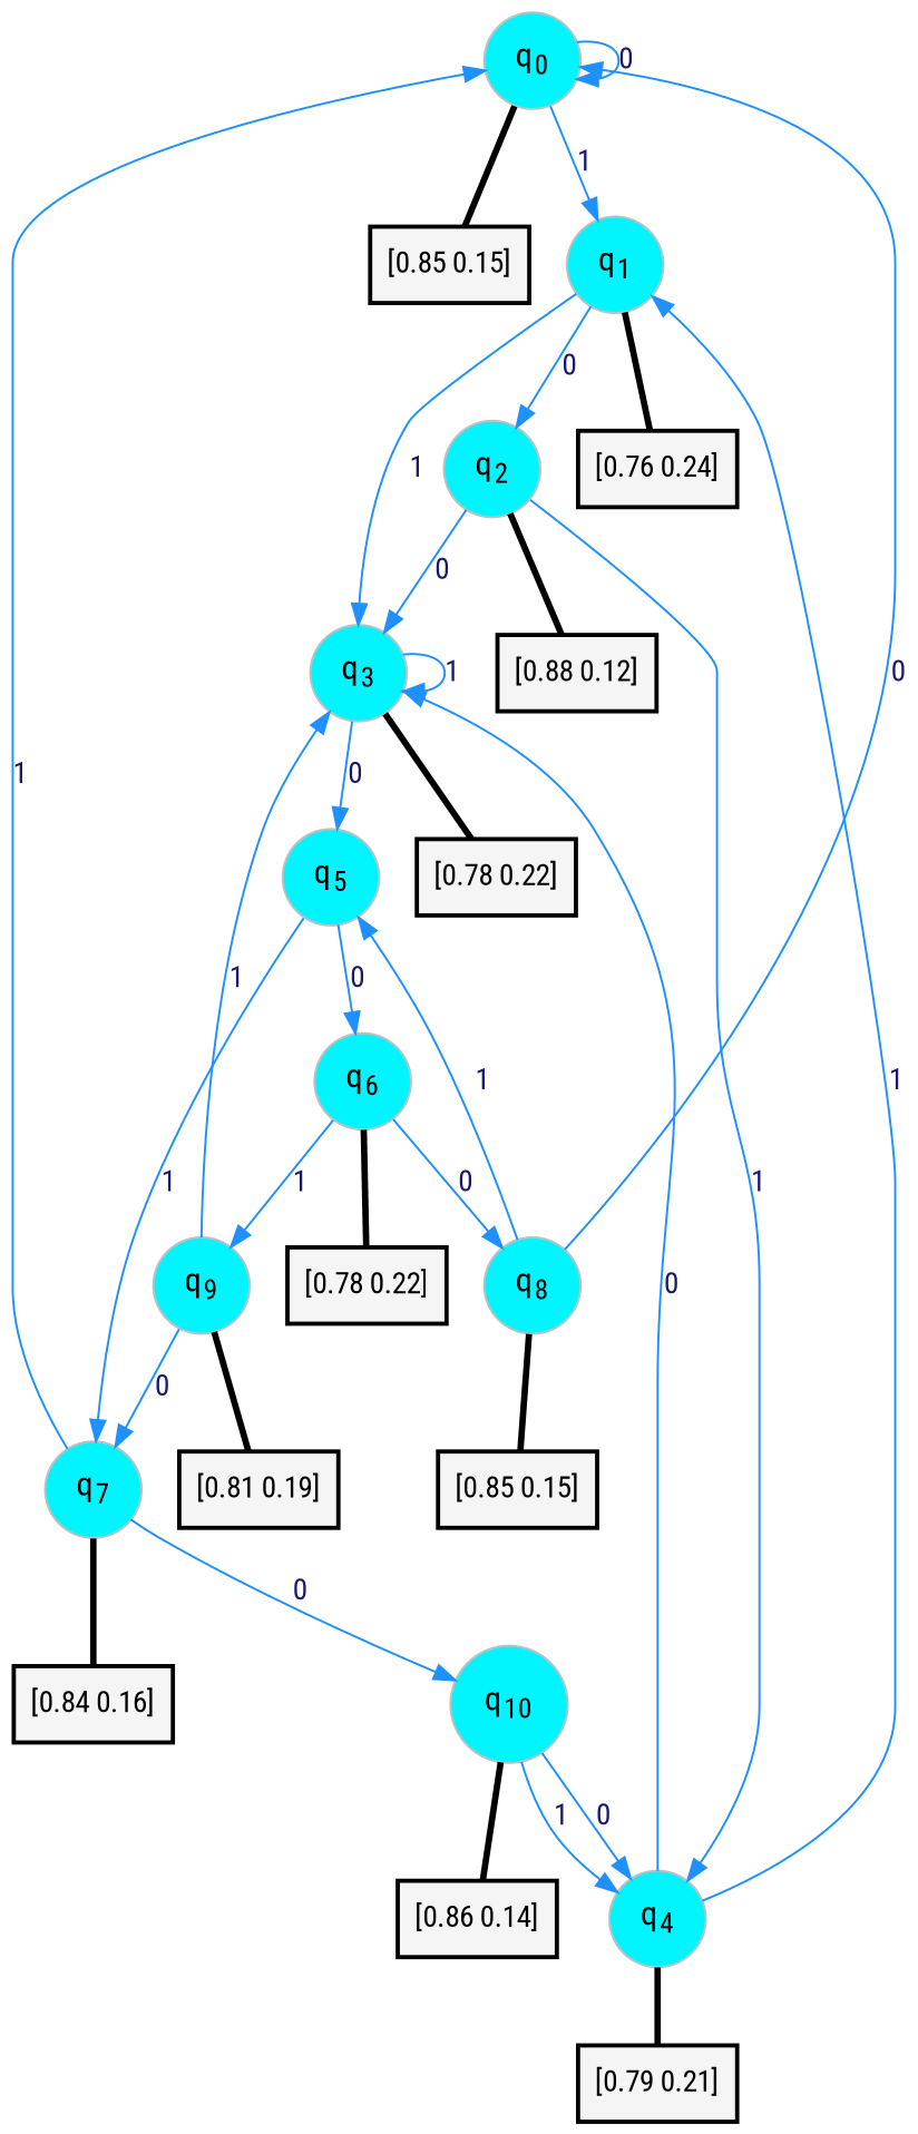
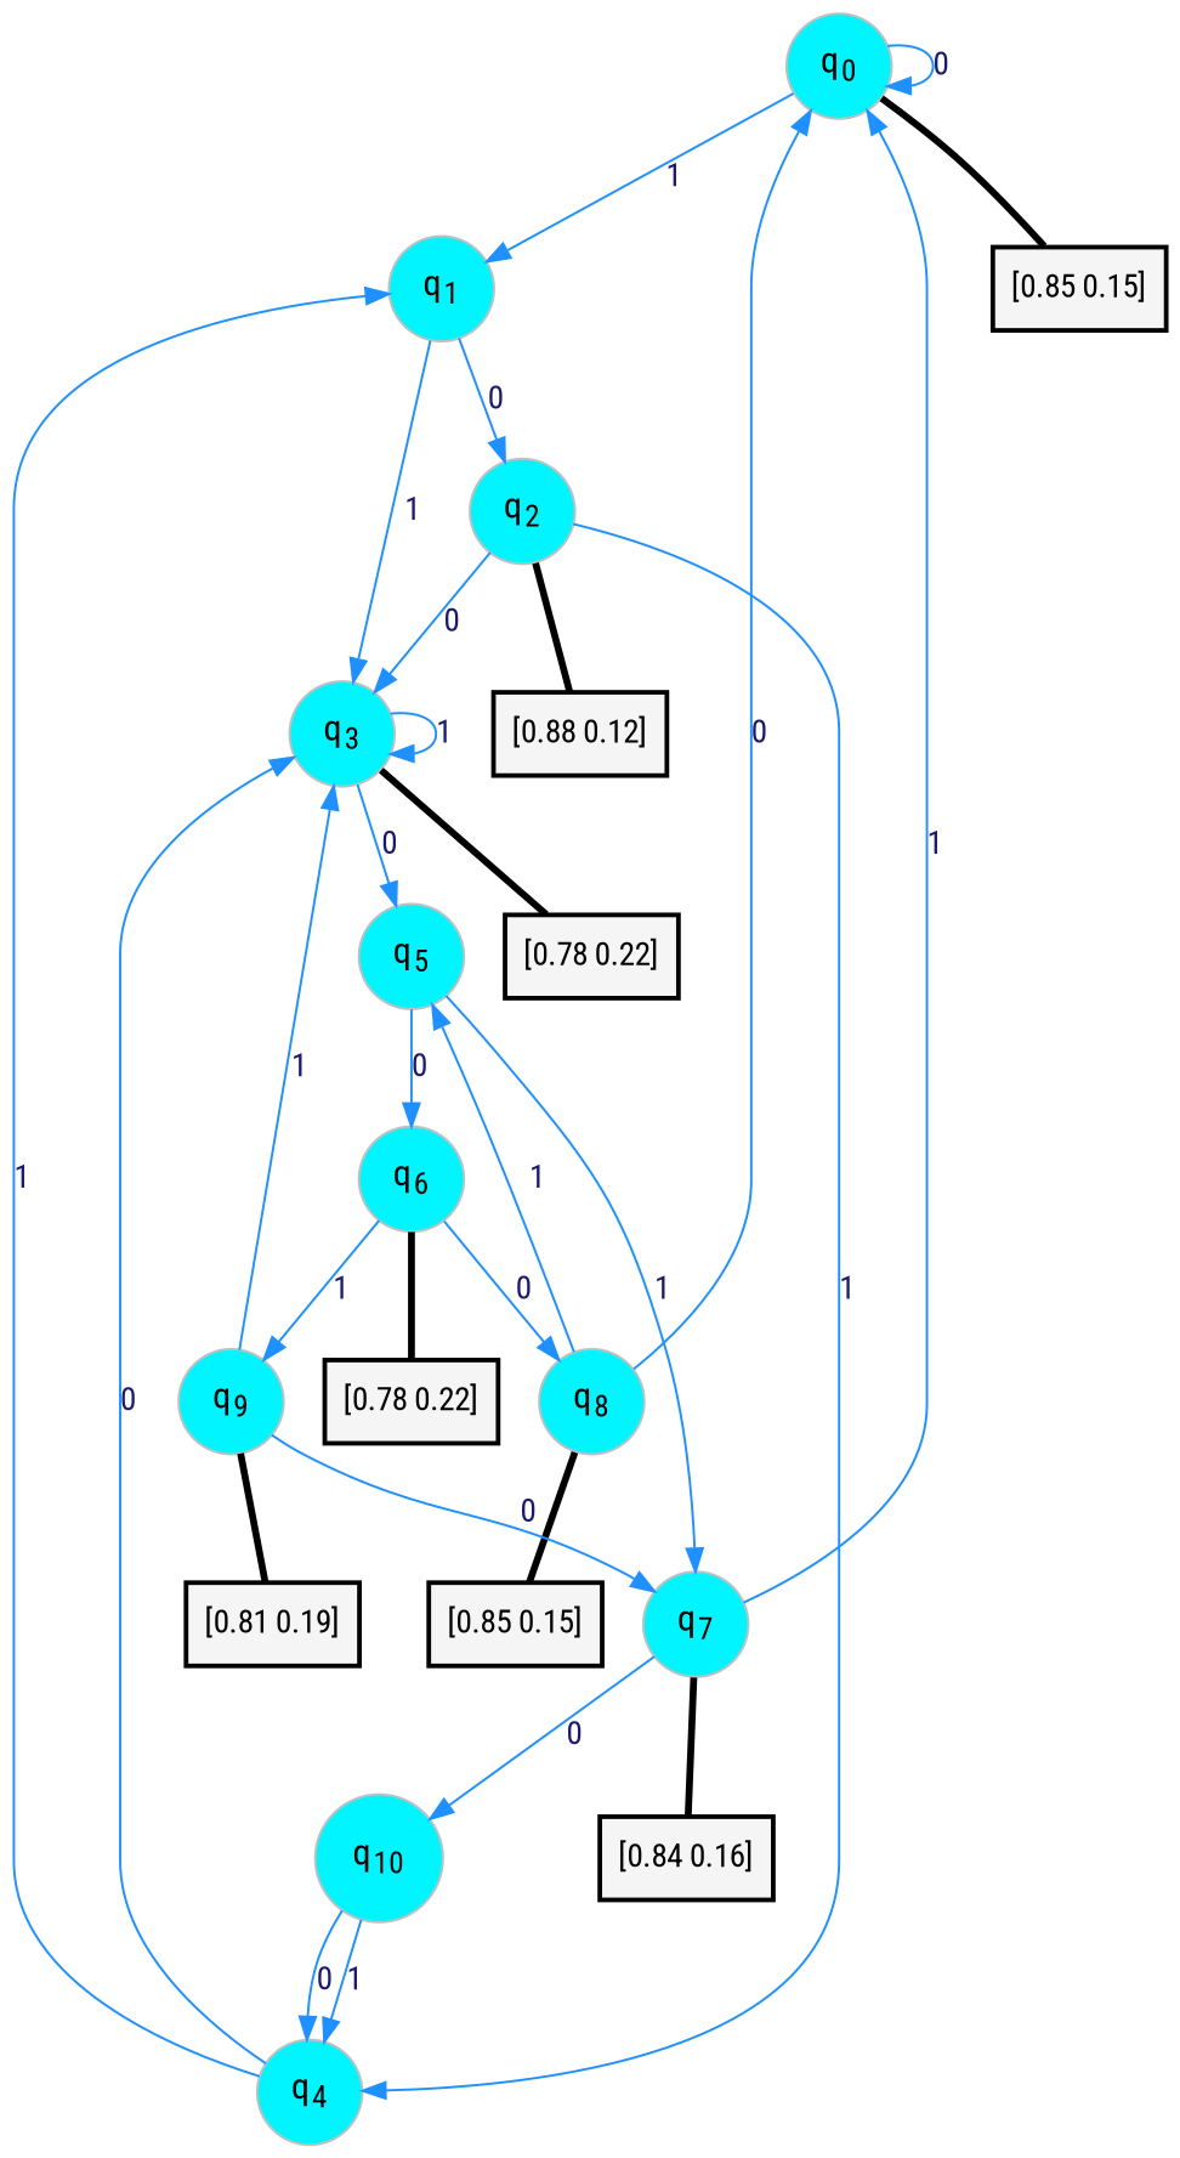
  digraph {
    fontname="Roboto Condensed"
    rankdir=TD
    node [color=gray fillcolor=turquoise1 fontcolor=black fontname="Roboto Condensed" fontsize=16 fontweight=bold shape=circle style=filled]
    edge [arrowsize=1 color=dodgerblue1 fontcolor=midnightblue fontname="Roboto Condensed" fontweight=bold penwidth=1 style=solid weight=20]
    n1 [label=<q<SUB>0</SUB>>]
    n2 [label=<q<SUB>1</SUB>>]
    n3 [color=black fillcolor=whitesmoke fontsize=14 label="[0.85 0.15]" penwidth=2 shape=box]
    n4 [label=<q<SUB>2</SUB>>]
    n5 [label=<q<SUB>3</SUB>>]
-   n6 [color=black fillcolor=whitesmoke fontsize=14 label="[0.76 0.24]" penwidth=2 shape=box]
    n7 [label=<q<SUB>4</SUB>>]
    n8 [color=black fillcolor=whitesmoke fontsize=14 label="[0.88 0.12]" penwidth=2 shape=box]
    n9 [label=<q<SUB>5</SUB>>]
    n10 [color=black fillcolor=whitesmoke fontsize=14 label="[0.78 0.22]" penwidth=2 shape=box]
-   n11 [color=black fillcolor=whitesmoke fontsize=14 label="[0.79 0.21]" penwidth=2 shape=box]
    n12 [label=<q<SUB>6</SUB>>]
    n13 [label=<q<SUB>7</SUB>>]
    n14 [label=<q<SUB>8</SUB>>]
    n15 [label=<q<SUB>9</SUB>>]
    n16 [color=black fillcolor=whitesmoke fontsize=14 label="[0.78 0.22]" penwidth=2 shape=box]
    n17 [label=<q<SUB>10</SUB>>]
    n18 [color=black fillcolor=whitesmoke fontsize=14 label="[0.84 0.16]" penwidth=2 shape=box]
    n19 [color=black fillcolor=whitesmoke fontsize=14 label="[0.85 0.15]" penwidth=2 shape=box]
    n20 [color=black fillcolor=whitesmoke fontsize=14 label="[0.81 0.19]" penwidth=2 shape=box]
-   n21 [color=black fillcolor=whitesmoke fontsize=14 label="[0.86 0.14]" penwidth=2 shape=box]
    n1 -> n1 [label=0]
    n1 -> n2 [label=1]
    n1 -> n3 [arrowhead=none color=black penwidth=3]
    n2 -> n4 [label=0]
    n2 -> n5 [label=1]
-   n2 -> n6 [arrowhead=none color=black penwidth=3]
    n4 -> n5 [label=0]
    n4 -> n7 [label=1]
    n4 -> n8 [arrowhead=none color=black penwidth=3]
    n5 -> n5 [label=1]
    n5 -> n9 [label=0]
    n5 -> n10 [arrowhead=none color=black penwidth=3]
    n7 -> n2 [label=1]
    n7 -> n5 [label=0]
-   n7 -> n11 [arrowhead=none color=black penwidth=3]
    n9 -> n12 [label=0]
    n9 -> n13 [label=1]
    n12 -> n14 [label=0]
    n12 -> n15 [label=1]
    n12 -> n16 [arrowhead=none color=black penwidth=3]
    n13 -> n1 [label=1]
    n13 -> n17 [label=0]
    n13 -> n18 [arrowhead=none color=black penwidth=3]
    n14 -> n1 [label=0]
    n14 -> n9 [label=1]
    n14 -> n19 [arrowhead=none color=black penwidth=3]
    n15 -> n5 [label=1]
    n15 -> n13 [label=0]
    n15 -> n20 [arrowhead=none color=black penwidth=3]
    n17 -> n7 [label=0]
    n17 -> n7 [label=1]
-   n17 -> n21 [arrowhead=none color=black penwidth=3]
  }
